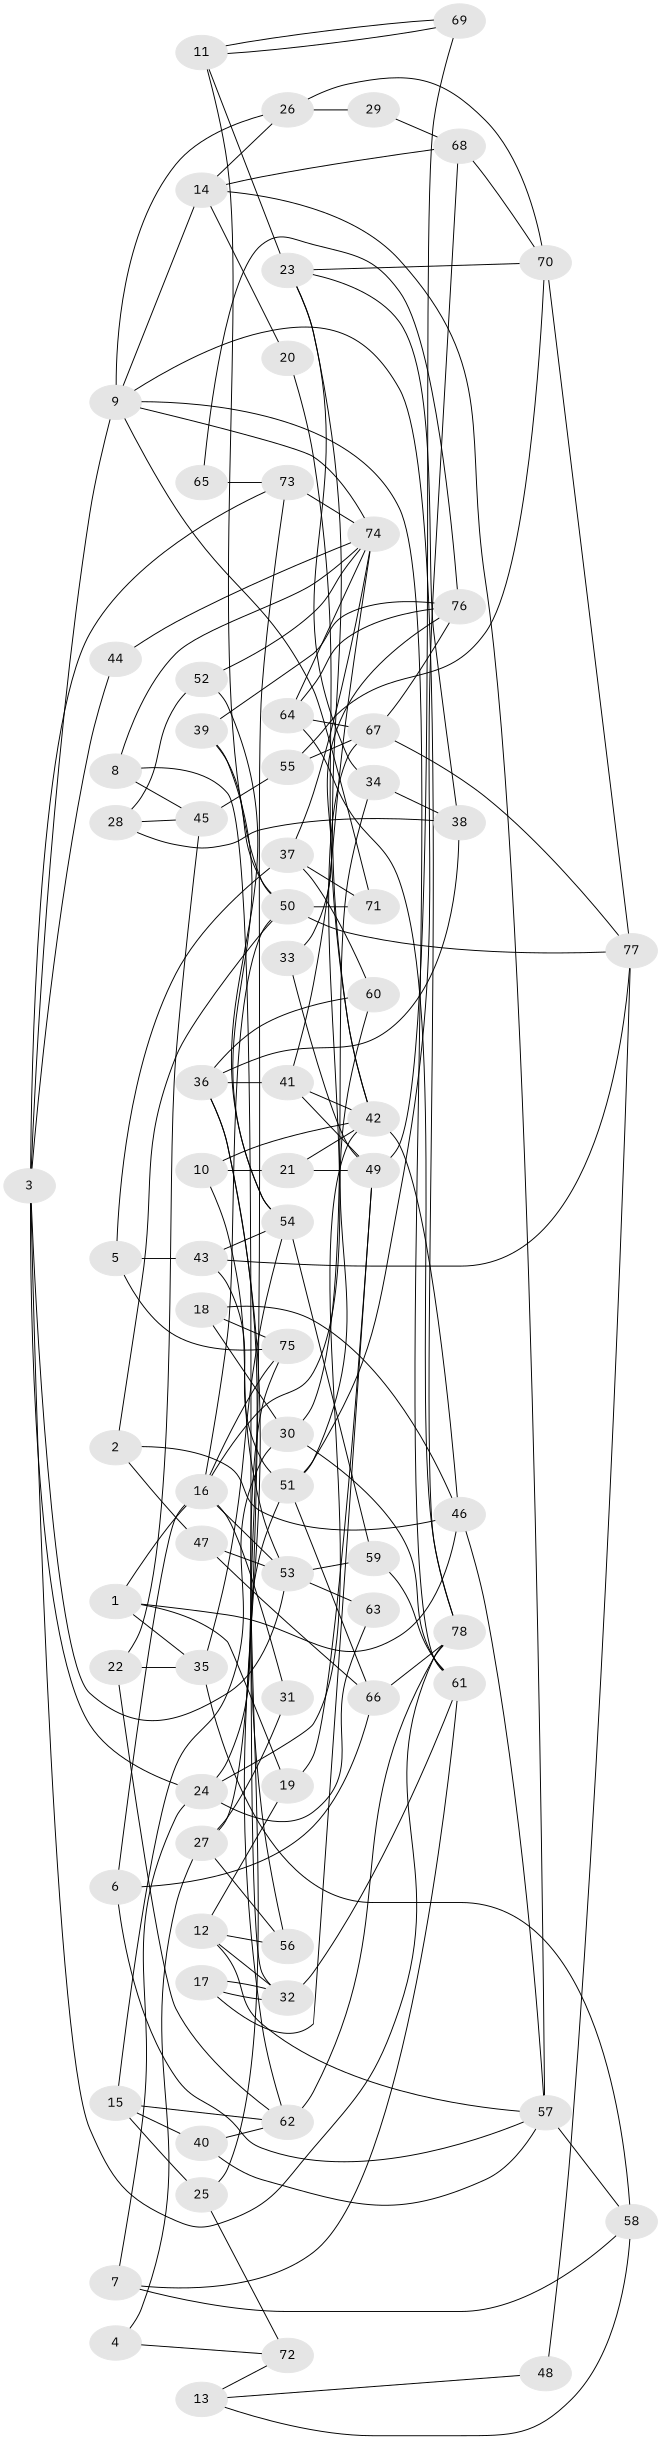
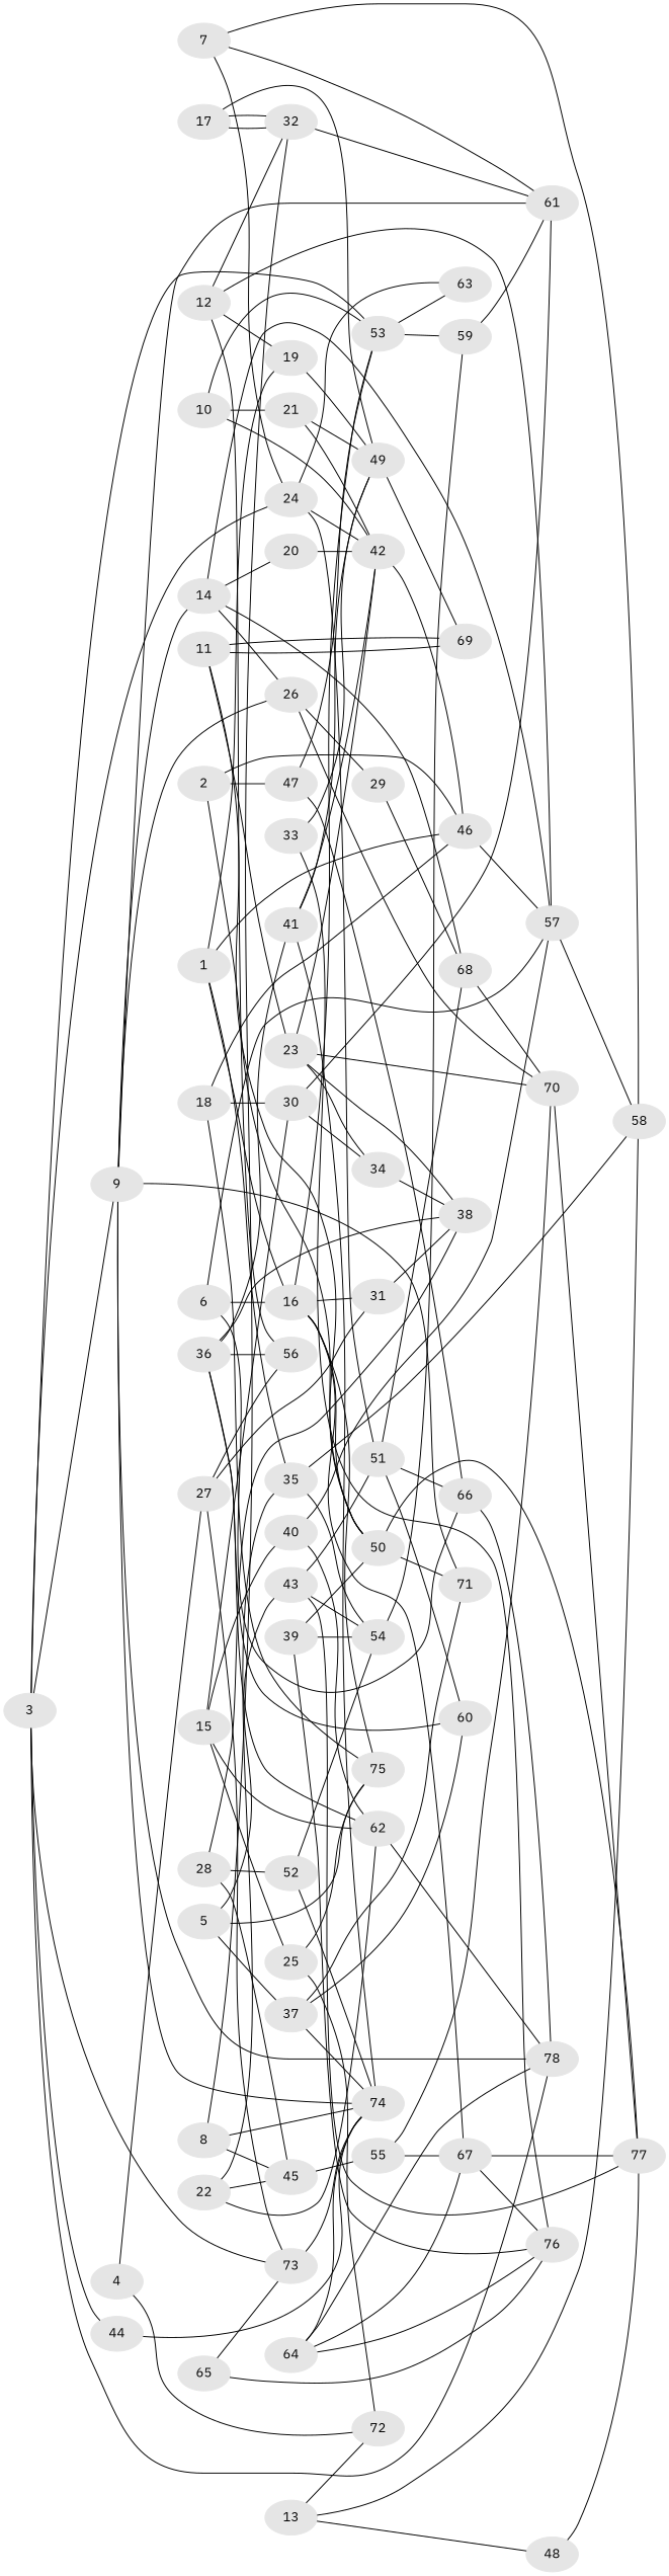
  graph {
    fontname="IBM Plex Sans"
    rankdir=LR
    node [color=gray90 fontname="IBM Plex Sans" style=filled]
    edge [fontname="IBM Plex Sans"]
    1
    16
    19
    35
    46
    50
    53
    75
    31
    67
    49
    58
    54
    57
    2
    47
    66
    71
    77
    3
    9
    24
    44
    73
    78
    61
    74
    14
    26
    42
    51
    63
    59
    4
    27
    72
    56
    39
    76
    5
    37
    43
    60
    6
    7
    8
    32
    45
    55
    20
    68
    70
    29
    10
    21
    11
    23
    69
    34
    38
    12
    13
    48
    15
    25
    30
    40
    62
    17
    18
    22
    28
    52
    33
    36
    41
    64
    65
    1 -- 16
    1 -- 19
    1 -- 35
    1 -- 46
    16 -- 50
    16 -- 53
    16 -- 75
    16 -- 31
    16 -- 67
    19 -- 49
    35 -- 58
    35 -- 54
    46 -- 57
    50 -- 71
    50 -- 77
    53 -- 63
    53 -- 59
+   31 -- 38
    67 -- 77
    67 -- 76
    49 -- 69
    54 -- 59
    57 -- 58
    2 -- 46
    2 -- 50
    2 -- 47
    47 -- 53
    47 -- 66
    66 -- 78
    3 -- 53
    3 -- 9
    3 -- 24
    3 -- 44
    3 -- 73
    3 -- 78
    9 -- 71
    9 -- 78
    9 -- 61
    9 -- 74
    9 -- 14
    9 -- 26
    24 -- 42
    24 -- 51
    24 -- 63
    44 -- 74
    73 -- 74
    14 -- 57
    14 -- 26
    14 -- 20
    14 -- 68
    26 -- 70
    26 -- 29
    42 -- 46
    51 -- 66
    51 -- 60
    51 -- 68
    59 -- 61
    4 -- 27
    4 -- 72
    27 -- 31
    27 -- 73
    27 -- 56
    39 -- 50
    39 -- 54
    39 -- 76
    5 -- 75
    5 -- 37
    5 -- 43
    37 -- 71
    37 -- 74
    37 -- 60
    43 -- 54
    43 -- 77
    43 -- 51
    6 -- 16
    6 -- 57
    6 -- 66
    7 -- 58
    7 -- 24
    7 -- 61
    8 -- 74
    8 -- 32
    8 -- 45
    32 -- 61
    45 -- 55
    55 -- 67
    55 -- 70
    20 -- 42
    68 -- 70
    70 -- 77
    29 -- 68
    10 -- 53
    10 -- 42
    10 -- 21
    21 -- 49
    21 -- 42
    11 -- 50
    11 -- 23
    11 -- 69
    11 -- 69
    23 -- 42
    23 -- 70
    23 -- 34
    23 -- 38
    34 -- 38
    12 -- 19
    12 -- 57
    12 -- 56
    12 -- 32
    13 -- 58
    13 -- 72
    13 -- 48
    48 -- 77
    15 -- 25
    15 -- 30
    15 -- 40
    15 -- 62
    25 -- 75
    25 -- 72
    30 -- 61
    30 -- 34
    40 -- 57
    40 -- 62
    62 -- 78
    17 -- 49
    17 -- 32
    17 -- 32
    18 -- 46
    18 -- 75
    18 -- 30
    22 -- 35
    22 -- 45
    22 -- 62
    28 -- 45
    28 -- 38
    28 -- 52
    52 -- 54
    52 -- 74
    33 -- 49
    33 -- 76
    36 -- 56
    36 -- 60
    36 -- 38
    36 -- 62
    36 -- 41
    41 -- 49
    41 -- 74
    41 -- 42
    64 -- 67
    64 -- 78
    64 -- 74
    64 -- 76
    65 -- 73
    65 -- 76
  }
